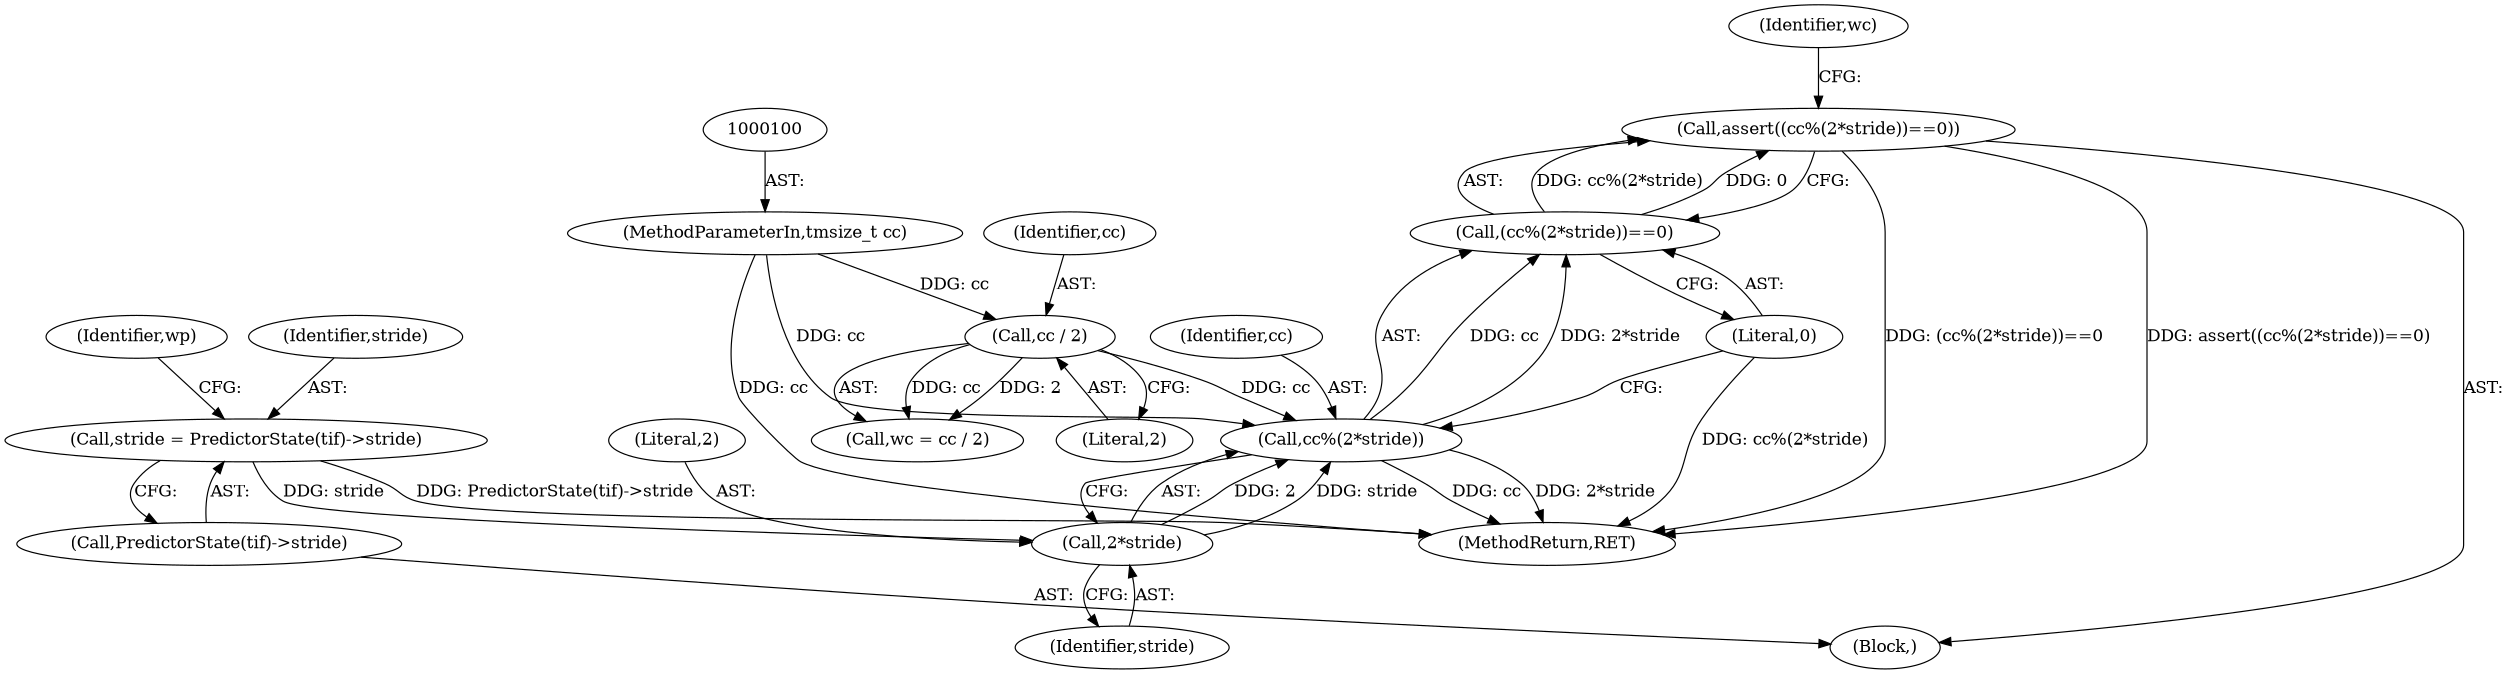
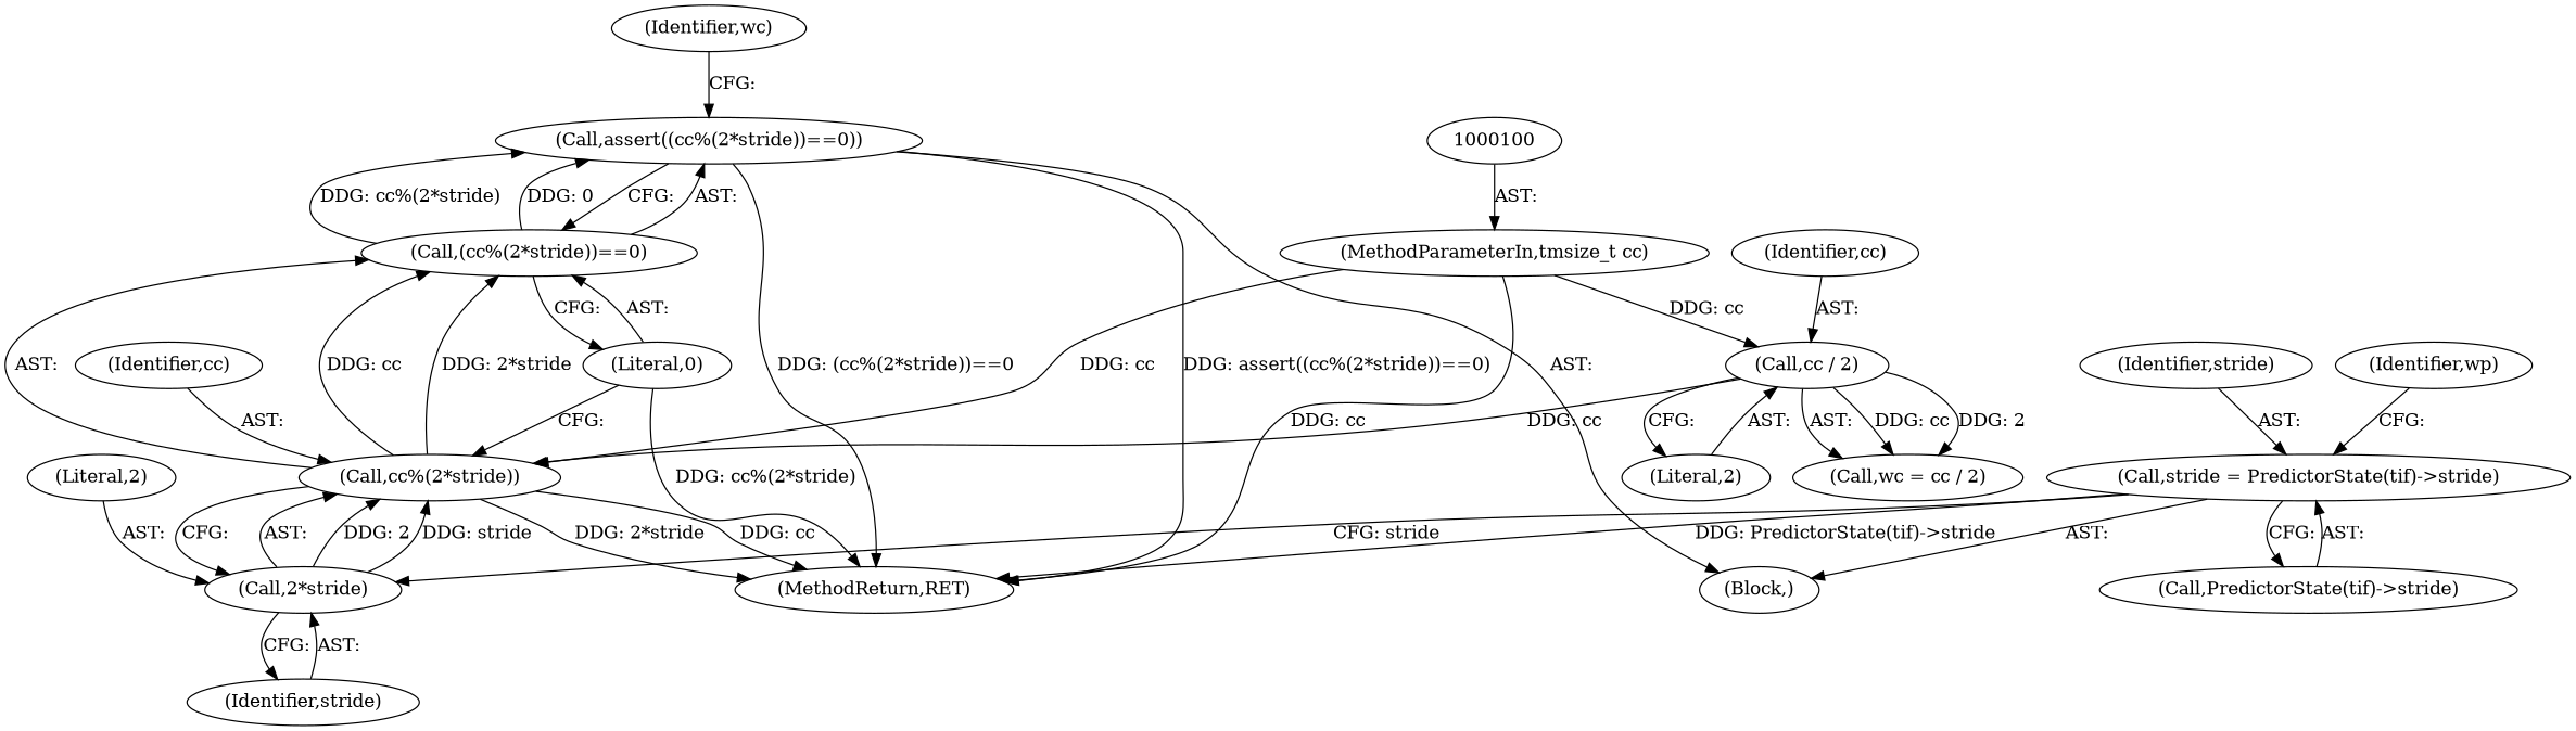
  digraph {
    n1 [label="(Call,assert((cc%(2*stride))==0))"]
    n2 [label="(Call,(cc%(2*stride))==0)"]
    n3 [label="(MethodReturn,RET)"]
    n4 [label="(Block,)"]
    n5 [label="(Literal,0)"]
    n6 [label="(Call,cc%(2*stride))"]
    n7 [label="(Call,2*stride)"]
    n8 [label="(Identifier,stride)"]
    n9 [label="(Call,cc / 2)"]
    n10 [label="(Literal,2)"]
    n11 [label="(Call,wc = cc / 2)"]
    n12 [label="(MethodParameterIn,tmsize_t cc)"]
    1000100
    n14 [label="(Call,stride = PredictorState(tif)->stride)"]
    n15 [label="(Call,PredictorState(tif)->stride)"]
    n16 [label="(Identifier,cc)"]
    n17 [label="(Identifier,wp)"]
    n18 [label="(Identifier,wc)"]
    n19 [label="(Identifier,cc)"]
    n20 [label="(Identifier,stride)"]
    n21 [label="(Literal,2)"]
    n1 -> n2 [label="CFG: "]
    n1 -> n3 [label="DDG: (cc%(2*stride))==0"]
    n1 -> n3 [label="DDG: assert((cc%(2*stride))==0)"]
    n1 -> n4 [label="AST: "]
    n2 -> n1 [label="AST: "]
    n2 -> n1 [label="DDG: cc%(2*stride)"]
    n2 -> n1 [label="DDG: 0"]
    n2 -> n5 [label="CFG: "]
    n5 -> n2 [label="AST: "]
    n5 -> n3 [label="DDG: cc%(2*stride)"]
    n5 -> n6 [label="CFG: "]
    n6 -> n2 [label="AST: "]
    n6 -> n2 [label="DDG: cc"]
    n6 -> n2 [label="DDG: 2*stride"]
    n6 -> n3 [label="DDG: cc"]
    n6 -> n3 [label="DDG: 2*stride"]
    n6 -> n7 [label="CFG: "]
    n7 -> n6 [label="AST: "]
    n7 -> n6 [label="DDG: 2"]
    n7 -> n6 [label="DDG: stride"]
    n7 -> n8 [label="CFG: "]
    n8 -> n7 [label="AST: "]
    n9 -> n6 [label="DDG: cc"]
    n9 -> n10 [label="CFG: "]
    n9 -> n11 [label="AST: "]
    n9 -> n11 [label="DDG: cc"]
    n9 -> n11 [label="DDG: 2"]
    n10 -> n9 [label="AST: "]
    n12 -> n3 [label="DDG: cc"]
    n12 -> n6 [label="DDG: cc"]
    n12 -> n9 [label="DDG: cc"]
    1000100 -> n12 [label="AST: "]
    n14 -> n3 [label="DDG: PredictorState(tif)->stride"]
-   n15 -> n4 [label="AST: "]
-   n14 -> n7 [label="DDG: stride"]
+   n14 -> n4 [label="AST: "]
+   n14 -> n7 [label="CFG: stride"]
    n14 -> n15 [label="CFG: "]
    n15 -> n14 [label="AST: "]
    n16 -> n9 [label="AST: "]
    n17 -> n14 [label="CFG: "]
    n18 -> n1 [label="CFG: "]
    n19 -> n6 [label="AST: "]
    n20 -> n14 [label="AST: "]
    n21 -> n7 [label="AST: "]
  }
